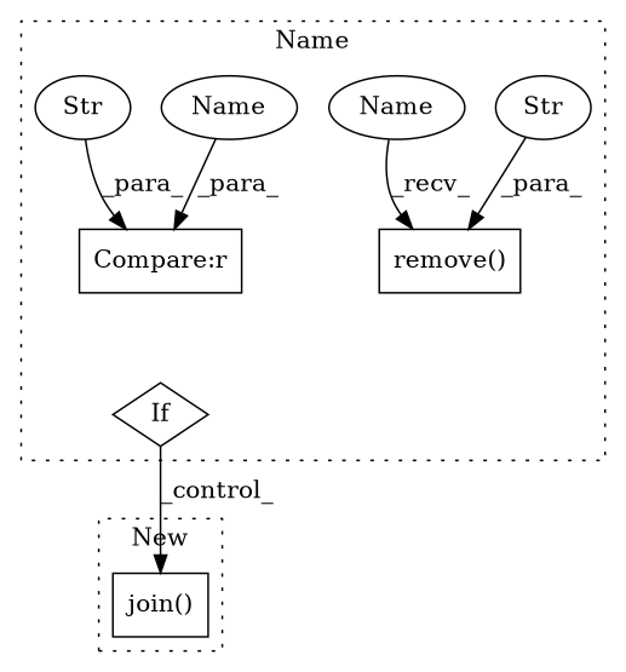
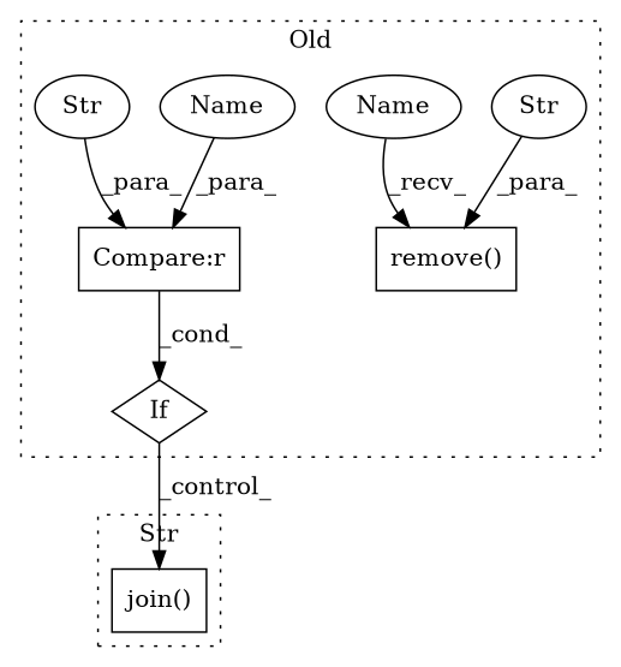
  digraph {
    node [a=75 l=7 s=9766 shape=ellipse]
    n1 [l="15,1" label="remove()" s="9798,9820" shape=box]
    n2 [a=66 label=Str s=9813]
    n3 [a=96 l=3 label=If s=9763 shape=diamond]
    n4 [a=40 l=18 label="Compare:r" shape=box]
    n5 [a=66 label=Str]
    n6 [a=87 label=Name s=9798]
    n7 [a=87 label=Name s=9777]
    n8 [l="13,1" label="join()" s="9800,9831" shape=box]
    subgraph cluster_1 {
-     label=Name
+     label=Old
      style=dotted
      n1
      n2
      n3
      n4
      n5
      n6
      n7
    }
    subgraph cluster_2 {
-     label=New
+     label=Str
      style=dotted
      n8
    }
    n2 -> n1 [label=_para_]
    n3 -> n8 [label=_control_]
+   n4 -> n3 [label=_cond_]
    n5 -> n4 [label=_para_]
    n6 -> n1 [label=_recv_]
    n7 -> n4 [label=_para_]
  }
